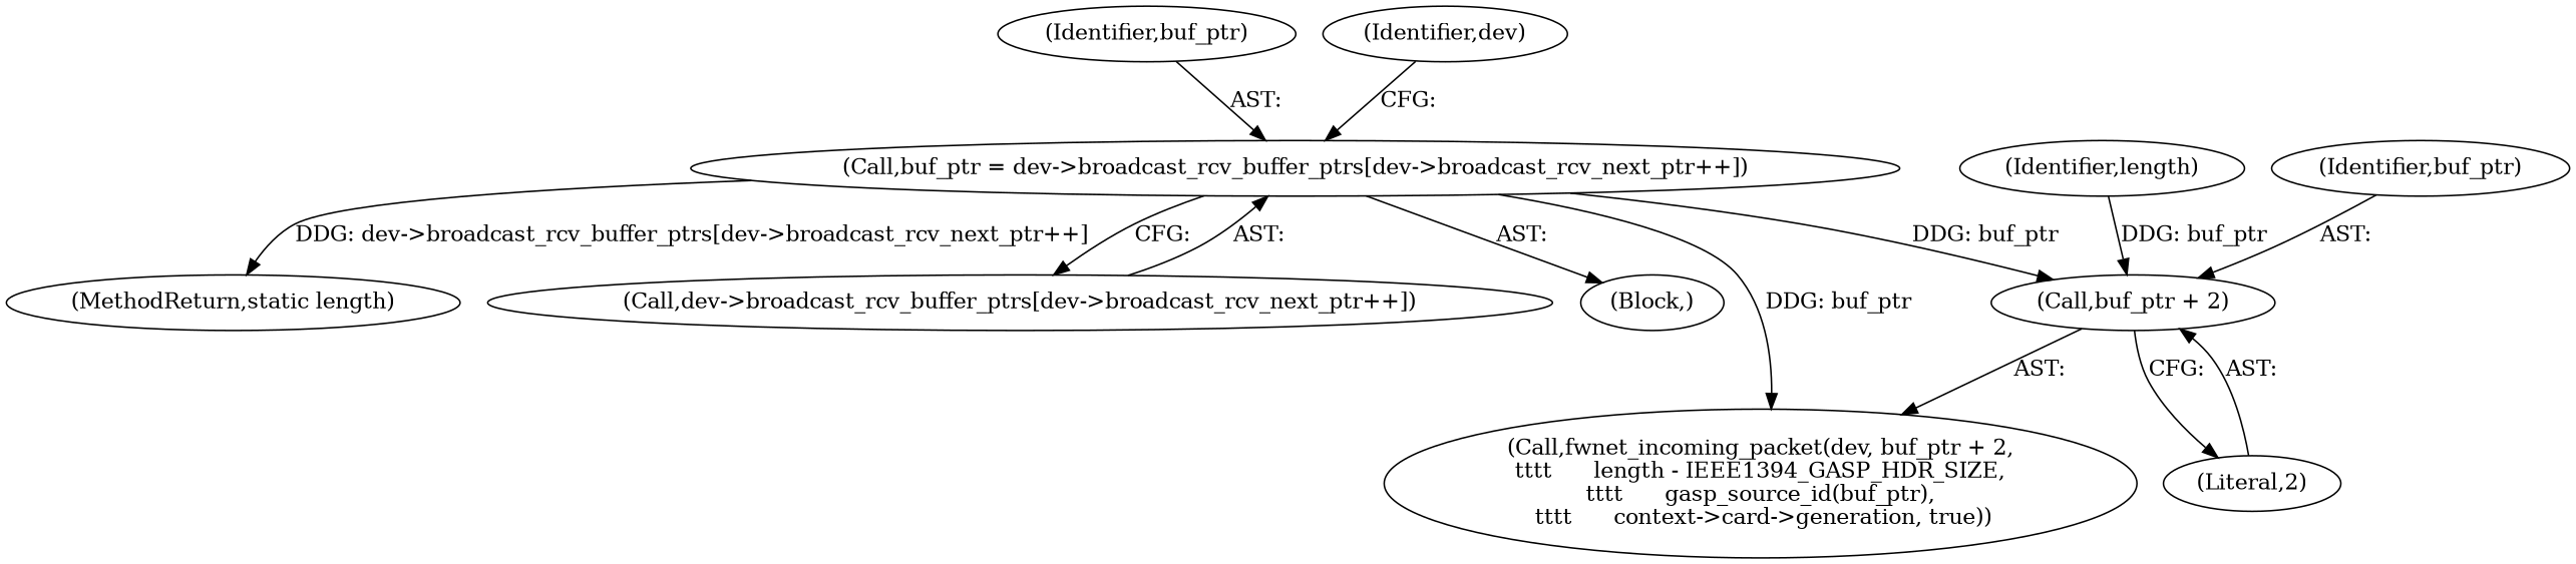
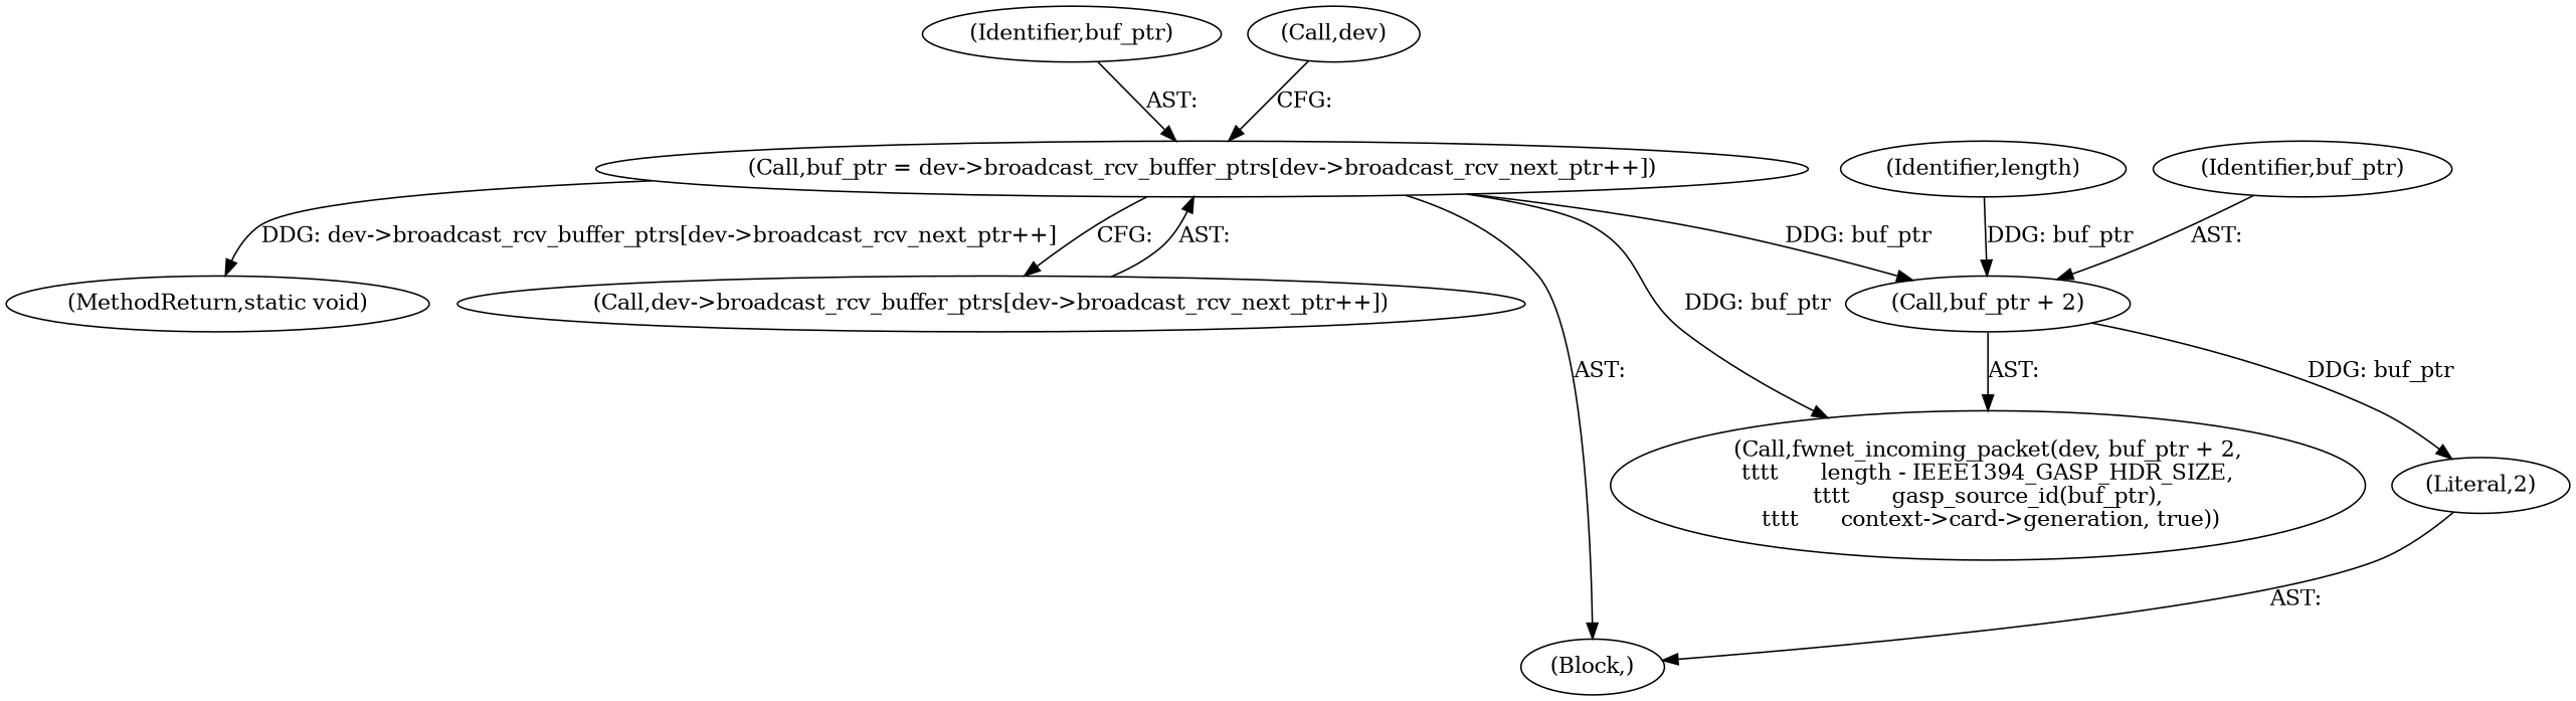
  digraph {
    n1 [label="(Call,buf_ptr + 2)"]
    n2 [label="(Call,fwnet_incoming_packet(dev, buf_ptr + 2,\n\t\t\t\t      length - IEEE1394_GASP_HDR_SIZE,\n\t\t\t\t      gasp_source_id(buf_ptr),\n \t\t\t\t      context->card->generation, true))"]
    n3 [label="(Literal,2)"]
    n4 [label="(Call,buf_ptr = dev->broadcast_rcv_buffer_ptrs[dev->broadcast_rcv_next_ptr++])"]
-   n5 [label="(MethodReturn,static length)"]
+   n5 [label="(MethodReturn,static void)"]
    n6 [label="(Call,dev->broadcast_rcv_buffer_ptrs[dev->broadcast_rcv_next_ptr++])"]
    n7 [label="(Block,)"]
    n8 [label="(Identifier,length)"]
    n9 [label="(Identifier,buf_ptr)"]
    n10 [label="(Identifier,buf_ptr)"]
-   n11 [label="(Identifier,dev)"]
+   n11 [label="(Call,dev)"]
    n1 -> n2 [label="AST: "]
-   n1 -> n3 [label="CFG: "]
-   n3 -> n1 [label="AST: "]
+   n1 -> n3 [label="DDG: buf_ptr"]
+   n3 -> n7 [label="AST: "]
    n4 -> n1 [label="DDG: buf_ptr"]
    n4 -> n2 [label="DDG: buf_ptr"]
    n4 -> n5 [label="DDG: dev->broadcast_rcv_buffer_ptrs[dev->broadcast_rcv_next_ptr++]"]
    n4 -> n6 [label="CFG: "]
    n4 -> n7 [label="AST: "]
    n6 -> n4 [label="AST: "]
    n8 -> n1 [label="DDG: buf_ptr"]
    n9 -> n1 [label="AST: "]
    n10 -> n4 [label="AST: "]
    n11 -> n4 [label="CFG: "]
  }
